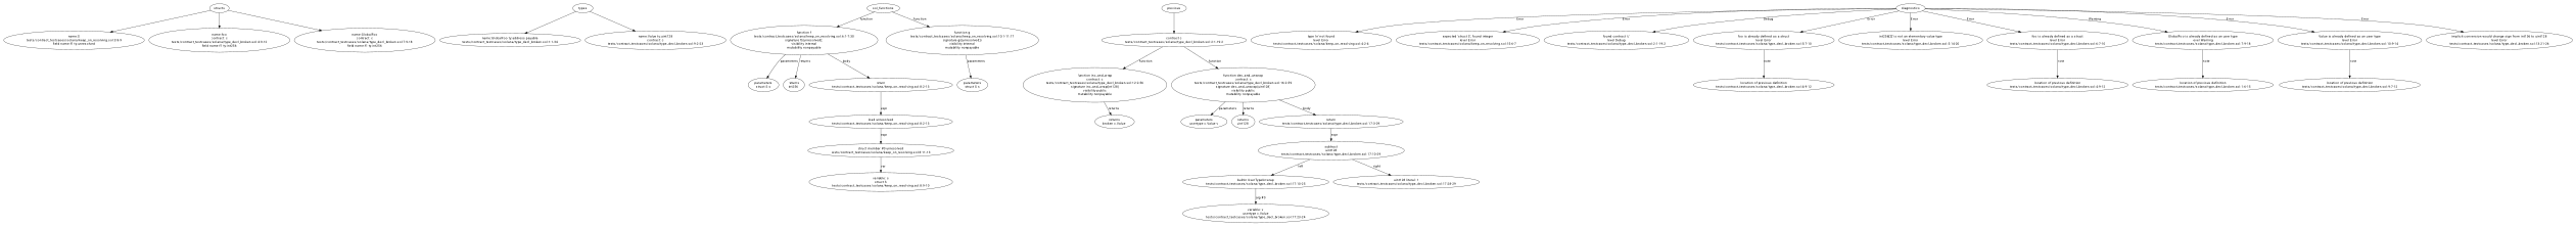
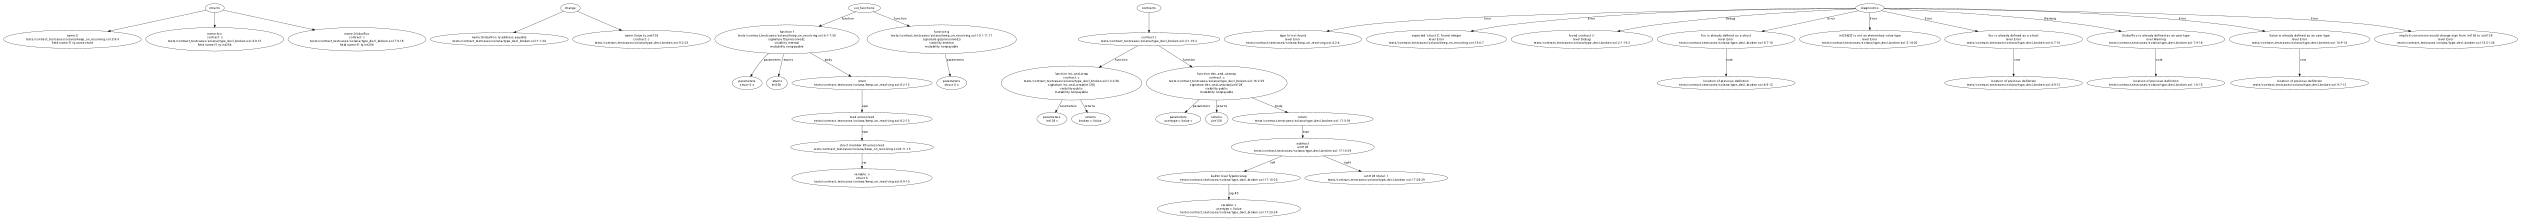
  strict digraph {
    fontname=Roboto
    node [fontname=Roboto]
    edge [fontname=Roboto]
    n1 [label="name:S\ntests/contract_testcases/solana/keep_on_resolving.sol:3:8-9\nfield name:f1 ty:unresolved"]
    n2 [label="name:foo\ncontract: c\ntests/contract_testcases/solana/type_decl_broken.sol:4:9-12\nfield name:f1 ty:int256"]
    n3 [label="name:GlobalFoo\ncontract: c\ntests/contract_testcases/solana/type_decl_broken.sol:7:9-18\nfield name:f1 ty:int256"]
    n4 [label="name:GlobalFoo ty:address payable\ntests/contract_testcases/solana/type_decl_broken.sol:1:1-34"]
    n5 [label="name:Value ty:uint128\ncontract: c\ntests/contract_testcases/solana/type_decl_broken.sol:9:2-23"]
    n6 [label="function f\ntests/contract_testcases/solana/keep_on_resolving.sol:6:1-7:30\nsignature f((unresolved))\nvisibility internal\nmutability nonpayable"]
    n7 [label="parameters\nstruct S s"]
    n8 [label="returns\nint256 "]
    n9 [label="return\ntests/contract_testcases/solana/keep_on_resolving.sol:8:2-13"]
    n10 [label="load unresolved\ntests/contract_testcases/solana/keep_on_resolving.sol:8:2-13"]
    n11 [label="struct member #0 unresolved\ntests/contract_testcases/solana/keep_on_resolving.sol:8:11-13"]
    n12 [label="variable: s\nstruct S\ntests/contract_testcases/solana/keep_on_resolving.sol:8:9-10"]
    n13 [label="function g\ntests/contract_testcases/solana/keep_on_resolving.sol:10:1-11:17\nsignature g((unresolved))\nvisibility internal\nmutability nonpayable"]
    n14 [label="parameters\nstruct S s"]
    n15 [label="contract c\ntests/contract_testcases/solana/type_decl_broken.sol:2:1-19:2"]
    n16 [label="function inc_and_wrap\ncontract: c\ntests/contract_testcases/solana/type_decl_broken.sol:12:2-56\nsignature inc_and_wrap(int128)\nvisibility public\nmutability nonpayable"]
    n17 [label="function dec_and_unwrap\ncontract: c\ntests/contract_testcases/solana/type_decl_broken.sol:16:2-59\nsignature dec_and_unwrap(uint128)\nvisibility public\nmutability nonpayable"]
+   n18 [label="parameters\nint128 v"]
    n19 [label="returns\nbroken c.Value "]
    n20 [label="parameters\nusertype c.Value v"]
    n21 [label="returns\nuint128 "]
    n22 [label="return\ntests/contract_testcases/solana/type_decl_broken.sol:17:3-29"]
    n23 [label="subtract\nuint128\ntests/contract_testcases/solana/type_decl_broken.sol:17:10-29"]
    n24 [label="builtin UserTypeUnwrap\ntests/contract_testcases/solana/type_decl_broken.sol:17:10-25"]
    n25 [label="uint128 literal: 1\ntests/contract_testcases/solana/type_decl_broken.sol:17:28-29"]
    n26 [label="variable: v\nusertype c.Value\ntests/contract_testcases/solana/type_decl_broken.sol:17:23-24"]
    n27 [label="type 'in' not found\nlevel Error\ntests/contract_testcases/solana/keep_on_resolving.sol:4:2-4"]
    n28 [label="expected 'struct S', found integer\nlevel Error\ntests/contract_testcases/solana/keep_on_resolving.sol:15:6-7"]
    n29 [label="found contract 'c'\nlevel Debug\ntests/contract_testcases/solana/type_decl_broken.sol:2:1-19:2"]
    n30 [label="foo is already defined as a struct\nlevel Error\ntests/contract_testcases/solana/type_decl_broken.sol:5:7-10"]
    n31 [label="location of previous definition\ntests/contract_testcases/solana/type_decl_broken.sol:4:9-12"]
    n32 [label="'int256[2]' is not an elementary value type\nlevel Error\ntests/contract_testcases/solana/type_decl_broken.sol:5:14-20"]
    n33 [label="foo is already defined as a struct\nlevel Error\ntests/contract_testcases/solana/type_decl_broken.sol:6:7-10"]
    n34 [label="location of previous definition\ntests/contract_testcases/solana/type_decl_broken.sol:4:9-12"]
    n35 [label="GlobalFoo is already defined as an user type\nlevel Warning\ntests/contract_testcases/solana/type_decl_broken.sol:7:9-18"]
    n36 [label="location of previous definition\ntests/contract_testcases/solana/type_decl_broken.sol:1:6-15"]
    n37 [label="Value is already defined as an user type\nlevel Error\ntests/contract_testcases/solana/type_decl_broken.sol:10:9-14"]
    n38 [label="location of previous definition\ntests/contract_testcases/solana/type_decl_broken.sol:9:7-12"]
    n39 [label="implicit conversion would change sign from int136 to uint128\nlevel Error\ntests/contract_testcases/solana/type_decl_broken.sol:13:21-26"]
    structs
-   types
+   types [label=change]
    n42 [label=sol_functions]
-   contracts [label=previous]
+   contracts
    diagnostics
    n6 -> n7 [label=parameters]
    n6 -> n8 [label=returns]
    n6 -> n9 [label=body]
    n9 -> n10 [label=expr]
    n10 -> n11 [label=expr]
    n11 -> n12 [label=var]
    n13 -> n14 [label=parameters]
    n15 -> n16 [label=function]
    n15 -> n17 [label=function]
+   n16 -> n18 [label=parameters]
    n16 -> n19 [label=returns]
    n17 -> n20 [label=parameters]
    n17 -> n21 [label=returns]
    n17 -> n22 [label=body]
    n22 -> n23 [label=expr]
    n23 -> n24 [label=left]
    n23 -> n25 [label=right]
    n24 -> n26 [label="arg #0"]
    n30 -> n31 [label=note]
    n33 -> n34 [label=note]
    n35 -> n36 [label=note]
    n37 -> n38 [label=note]
    structs -> n1
    structs -> n2
    structs -> n3
    types -> n4
    types -> n5
    n42 -> n6 [label=function]
    n42 -> n13 [label=function]
    contracts -> n15
    diagnostics -> n27 [label=Error]
    diagnostics -> n28 [label=Error]
    diagnostics -> n29 [label=Debug]
    diagnostics -> n30 [label=Error]
    diagnostics -> n32 [label=Error]
    diagnostics -> n33 [label=Error]
    diagnostics -> n35 [label=Warning]
    diagnostics -> n37 [label=Error]
    diagnostics -> n39 [label=Error]
  }
